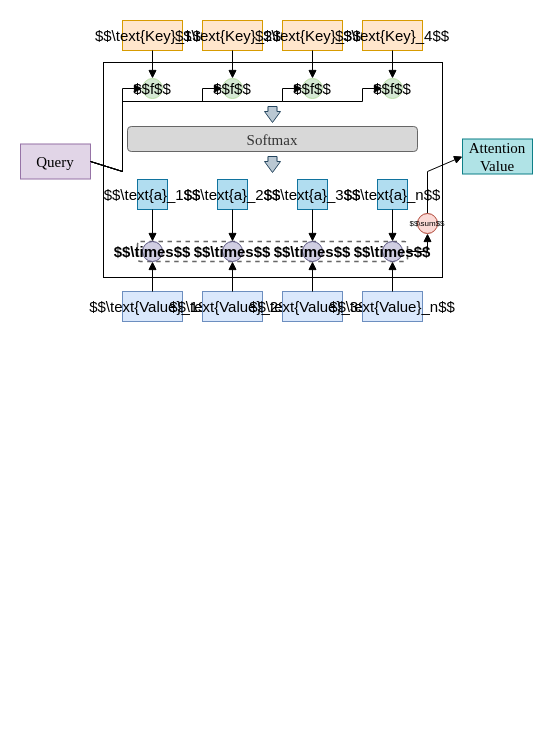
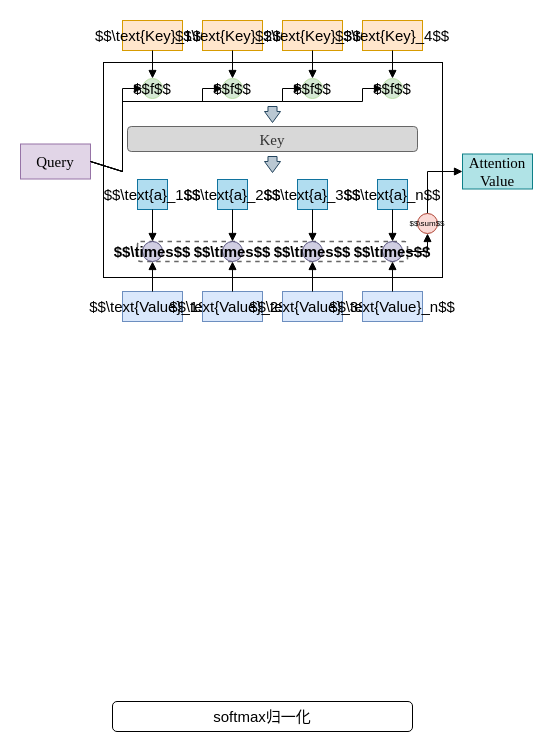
  <mxCell id="0" />
  <mxCell id="1" parent="0" />
  <mxCell id="2" value="" style="rounded=0;whiteSpace=wrap;html=1;" vertex="1" parent="1"><mxGeometry x="103" y="62" width="339" height="215" as="geometry" /></mxCell>
  <mxCell id="3" value="" style="rounded=1;whiteSpace=wrap;html=1;dashed=1;fillColor=none;strokeColor=#666666;fontSize=15;fontColor=#333333;strokeWidth=1.5;" vertex="1" parent="1"><mxGeometry x="137" y="241" width="270" height="20" as="geometry" /></mxCell>
  <mxCell id="4" value="Query" style="rounded=0;whiteSpace=wrap;html=1;aspect=fixed;fontFamily=Times New Roman;fontSize=15;fillColor=#e1d5e7;strokeColor=#9673a6;" vertex="1" parent="1"><mxGeometry x="20" y="143.5" width="70" height="35" as="geometry" /></mxCell>
  <mxCell id="5" value="$$\text{Value}_1$$" style="rounded=0;whiteSpace=wrap;html=1;aspect=fixed;fontSize=15;fillColor=#dae8fc;strokeColor=#6c8ebf;" vertex="1" parent="1"><mxGeometry x="122" y="291" width="60" height="30" as="geometry" /></mxCell>
  <mxCell id="6" value="$$\text{Value}_2$$" style="rounded=0;whiteSpace=wrap;html=1;aspect=fixed;fontSize=15;fillColor=#dae8fc;strokeColor=#6c8ebf;" vertex="1" parent="1"><mxGeometry x="202" y="291" width="60" height="30" as="geometry" /></mxCell>
  <mxCell id="7" value="$$\text{Value}_3$$" style="rounded=0;whiteSpace=wrap;html=1;aspect=fixed;fontSize=15;fillColor=#dae8fc;strokeColor=#6c8ebf;" vertex="1" parent="1"><mxGeometry x="282" y="291" width="60" height="30" as="geometry" /></mxCell>
  <mxCell id="8" value="$$\text{Value}_n$$" style="rounded=0;whiteSpace=wrap;html=1;aspect=fixed;fontSize=15;fillColor=#dae8fc;strokeColor=#6c8ebf;" vertex="1" parent="1"><mxGeometry x="362" y="291" width="60" height="30" as="geometry" /></mxCell>
  <mxCell id="9" value="$$\text{Key}_1$$" style="rounded=0;whiteSpace=wrap;html=1;aspect=fixed;fontSize=15;fillColor=#ffe6cc;strokeColor=#d79b00;" vertex="1" parent="1"><mxGeometry x="122" y="20" width="60" height="30" as="geometry" /></mxCell>
  <mxCell id="10" value="$$\text{Key}_2$$" style="rounded=0;whiteSpace=wrap;html=1;aspect=fixed;fontSize=15;fillColor=#ffe6cc;strokeColor=#d79b00;" vertex="1" parent="1"><mxGeometry x="202" y="20" width="60" height="30" as="geometry" /></mxCell>
  <mxCell id="11" value="$$\text{Key}_3$$" style="rounded=0;whiteSpace=wrap;html=1;aspect=fixed;fontSize=15;fillColor=#ffe6cc;strokeColor=#d79b00;" vertex="1" parent="1"><mxGeometry x="282" y="20" width="60" height="30" as="geometry" /></mxCell>
  <mxCell id="12" value="$$\text{Key}_4$$" style="rounded=0;whiteSpace=wrap;html=1;aspect=fixed;fontSize=15;fillColor=#ffe6cc;strokeColor=#d79b00;" vertex="1" parent="1"><mxGeometry x="362" y="20" width="60" height="30" as="geometry" /></mxCell>
+ <mxCell id="13" value="softmax归一化" style="rounded=1;whiteSpace=wrap;html=1;fontSize=15;" vertex="1" parent="1"><mxGeometry x="112" y="701" width="300" height="30" as="geometry" /></mxCell>
  <mxCell id="14" value="$$\text{a}_1$$" style="rounded=0;whiteSpace=wrap;html=1;fontSize=15;fillColor=#b1ddf0;strokeColor=#10739e;" vertex="1" parent="1"><mxGeometry x="137" y="179" width="30" height="30" as="geometry" /></mxCell>
  <mxCell id="15" value="$$\text{a}_2$$" style="rounded=0;whiteSpace=wrap;html=1;fontSize=15;fillColor=#b1ddf0;strokeColor=#10739e;" vertex="1" parent="1"><mxGeometry x="217" y="179" width="30" height="30" as="geometry" /></mxCell>
  <mxCell id="16" value="$$\text{a}_3$$" style="rounded=0;whiteSpace=wrap;html=1;fontSize=15;fillColor=#b1ddf0;strokeColor=#10739e;" vertex="1" parent="1"><mxGeometry x="297" y="179" width="30" height="30" as="geometry" /></mxCell>
  <mxCell id="17" value="$$\text{a}_n$$" style="rounded=0;whiteSpace=wrap;html=1;fontSize=15;fillColor=#b1ddf0;strokeColor=#10739e;" vertex="1" parent="1"><mxGeometry x="377" y="179" width="30" height="30" as="geometry" /></mxCell>
- <mxCell id="18" value="Softmax" style="rounded=1;whiteSpace=wrap;html=1;fontSize=15;fontFamily=Times New Roman;fillColor=#D8D8D8;fontColor=#333333;strokeColor=#666666;" vertex="1" parent="1"><mxGeometry x="127" y="126" width="290" height="25" as="geometry" /></mxCell>
+ <mxCell id="18" value="Key" style="rounded=1;whiteSpace=wrap;html=1;fontSize=15;fontFamily=Times New Roman;fillColor=#D8D8D8;fontColor=#333333;strokeColor=#666666;" vertex="1" parent="1"><mxGeometry x="127" y="126" width="290" height="25" as="geometry" /></mxCell>
  <mxCell id="19" value="" style="endArrow=block;html=1;rounded=0;exitX=0.5;exitY=1;exitDx=0;exitDy=0;entryX=0.5;entryY=0;entryDx=0;entryDy=0;endFill=1;fontSize=15;" edge="1" parent="1" source="9" target="22"><mxGeometry width="50" height="50" relative="1" as="geometry"><mxPoint x="62" y="101" as="sourcePoint" /><mxPoint x="152" y="85" as="targetPoint" /></mxGeometry></mxCell>
  <mxCell id="20" value="" style="shape=singleArrow;whiteSpace=wrap;html=1;arrowWidth=0.565;arrowSize=0.688;direction=south;aspect=fixed;fontSize=15;fillColor=#bac8d3;strokeColor=#23445d;" vertex="1" parent="1"><mxGeometry x="264" y="106" width="16" height="16" as="geometry" /></mxCell>
- <mxCell id="21" value="Attention&lt;div&gt;Value&lt;/div&gt;" style="rounded=0;whiteSpace=wrap;html=1;aspect=fixed;fontFamily=Times New Roman;fontSize=15;fillColor=#b0e3e6;strokeColor=#0e8088;" vertex="1" parent="1"><mxGeometry x="462" y="138.5" width="70" height="35" as="geometry" /></mxCell>
+ <mxCell id="21" value="Attention&lt;div&gt;Value&lt;/div&gt;" style="rounded=0;whiteSpace=wrap;html=1;aspect=fixed;fontFamily=Times New Roman;fontSize=15;fillColor=#b0e3e6;strokeColor=#0e8088;" vertex="1" parent="1"><mxGeometry x="462" y="153.5" width="70" height="35" as="geometry" /></mxCell>
  <mxCell id="22" value="$$f$$" style="ellipse;whiteSpace=wrap;html=1;aspect=fixed;fontSize=15;fillColor=#D5E8D4;strokeColor=#B9E0A5;" vertex="1" parent="1"><mxGeometry x="142" y="78" width="20" height="20" as="geometry" /></mxCell>
  <mxCell id="23" value="$$f$$" style="ellipse;whiteSpace=wrap;html=1;aspect=fixed;fontSize=15;fillColor=#D5E8D4;strokeColor=#B9E0A5;" vertex="1" parent="1"><mxGeometry x="222" y="78" width="20" height="20" as="geometry" /></mxCell>
  <mxCell id="24" value="$$f$$" style="ellipse;whiteSpace=wrap;html=1;aspect=fixed;fontSize=15;fillColor=#D5E8D4;strokeColor=#B9E0A5;" vertex="1" parent="1"><mxGeometry x="382" y="78" width="20" height="20" as="geometry" /></mxCell>
  <mxCell id="25" value="$$f$$" style="ellipse;whiteSpace=wrap;html=1;aspect=fixed;fontSize=15;fillColor=#D5E8D4;strokeColor=#B9E0A5;" vertex="1" parent="1"><mxGeometry x="302" y="78" width="20" height="20" as="geometry" /></mxCell>
  <mxCell id="26" value="" style="endArrow=block;html=1;rounded=0;endFill=1;exitX=1;exitY=0.5;exitDx=0;exitDy=0;entryX=0;entryY=0.5;entryDx=0;entryDy=0;fontSize=15;" edge="1" parent="1" source="4" target="22"><mxGeometry width="50" height="50" relative="1" as="geometry"><mxPoint x="62" y="131" as="sourcePoint" /><mxPoint x="152" y="81" as="targetPoint" /><Array as="points"><mxPoint x="122" y="171" /><mxPoint x="122" y="88" /></Array></mxGeometry></mxCell>
  <mxCell id="27" value="" style="endArrow=block;html=1;rounded=0;exitX=0.5;exitY=1;exitDx=0;exitDy=0;entryX=0.5;entryY=0;entryDx=0;entryDy=0;endFill=1;fontSize=15;" edge="1" parent="1" source="10" target="23"><mxGeometry width="50" height="50" relative="1" as="geometry"><mxPoint x="162" y="61" as="sourcePoint" /><mxPoint x="162" y="110" as="targetPoint" /></mxGeometry></mxCell>
  <mxCell id="28" value="" style="endArrow=block;html=1;rounded=0;exitX=0.5;exitY=1;exitDx=0;exitDy=0;entryX=0.5;entryY=0;entryDx=0;entryDy=0;endFill=1;fontSize=15;" edge="1" parent="1" source="11" target="25"><mxGeometry width="50" height="50" relative="1" as="geometry"><mxPoint x="242" y="61" as="sourcePoint" /><mxPoint x="242" y="110" as="targetPoint" /></mxGeometry></mxCell>
  <mxCell id="29" value="" style="endArrow=block;html=1;rounded=0;exitX=0.5;exitY=1;exitDx=0;exitDy=0;entryX=0.5;entryY=0;entryDx=0;entryDy=0;endFill=1;fontSize=15;" edge="1" parent="1" source="12" target="24"><mxGeometry width="50" height="50" relative="1" as="geometry"><mxPoint x="322" y="61" as="sourcePoint" /><mxPoint x="322" y="110" as="targetPoint" /></mxGeometry></mxCell>
  <mxCell id="30" value="" style="endArrow=block;html=1;rounded=0;endFill=1;exitX=1;exitY=0.5;exitDx=0;exitDy=0;entryX=0;entryY=0.5;entryDx=0;entryDy=0;fontSize=15;" edge="1" parent="1" source="4" target="23"><mxGeometry width="50" height="50" relative="1" as="geometry"><mxPoint x="112" y="180" as="sourcePoint" /><mxPoint x="152" y="120" as="targetPoint" /><Array as="points"><mxPoint x="122" y="171" /><mxPoint x="122" y="101" /><mxPoint x="162" y="101" /><mxPoint x="202" y="101" /><mxPoint x="202" y="88" /></Array></mxGeometry></mxCell>
  <mxCell id="31" value="" style="endArrow=block;html=1;rounded=0;endFill=1;exitX=1;exitY=0.5;exitDx=0;exitDy=0;entryX=0;entryY=0.5;entryDx=0;entryDy=0;fontSize=15;" edge="1" parent="1" source="4" target="25"><mxGeometry width="50" height="50" relative="1" as="geometry"><mxPoint x="112" y="180" as="sourcePoint" /><mxPoint x="232" y="120" as="targetPoint" /><Array as="points"><mxPoint x="122" y="171" /><mxPoint x="122" y="101" /><mxPoint x="212" y="101" /><mxPoint x="282" y="101" /><mxPoint x="282" y="88" /></Array></mxGeometry></mxCell>
  <mxCell id="32" value="" style="endArrow=block;html=1;rounded=0;endFill=1;exitX=1;exitY=0.5;exitDx=0;exitDy=0;entryX=0;entryY=0.5;entryDx=0;entryDy=0;fontSize=15;" edge="1" parent="1" source="4" target="24"><mxGeometry width="50" height="50" relative="1" as="geometry"><mxPoint x="112" y="180" as="sourcePoint" /><mxPoint x="312" y="120" as="targetPoint" /><Array as="points"><mxPoint x="122" y="171" /><mxPoint x="122" y="101" /><mxPoint x="222" y="101" /><mxPoint x="282" y="101" /><mxPoint x="362" y="101" /><mxPoint x="362" y="88" /></Array></mxGeometry></mxCell>
  <mxCell id="33" value="" style="endArrow=block;html=1;rounded=0;exitX=0.5;exitY=0;exitDx=0;exitDy=0;entryX=0.5;entryY=1;entryDx=0;entryDy=0;endFill=1;fontSize=15;" edge="1" parent="1" source="5" target="42"><mxGeometry width="50" height="50" relative="1" as="geometry"><mxPoint x="82" y="272" as="sourcePoint" /><mxPoint x="152" y="263" as="targetPoint" /></mxGeometry></mxCell>
  <mxCell id="34" value="" style="endArrow=block;html=1;rounded=0;exitX=0.5;exitY=1;exitDx=0;exitDy=0;entryX=0.5;entryY=0;entryDx=0;entryDy=0;endFill=1;fontSize=15;" edge="1" parent="1" source="14" target="42"><mxGeometry width="50" height="50" relative="1" as="geometry"><mxPoint x="167" y="229" as="sourcePoint" /><mxPoint x="152" y="243" as="targetPoint" /></mxGeometry></mxCell>
  <mxCell id="35" value="" style="endArrow=block;html=1;rounded=0;exitX=0.5;exitY=1;exitDx=0;exitDy=0;entryX=0.5;entryY=0;entryDx=0;entryDy=0;endFill=1;fontSize=15;" edge="1" parent="1" source="15" target="43"><mxGeometry width="50" height="50" relative="1" as="geometry"><mxPoint x="217" y="231" as="sourcePoint" /><mxPoint x="232" y="243" as="targetPoint" /></mxGeometry></mxCell>
  <mxCell id="36" value="" style="endArrow=block;html=1;rounded=0;exitX=0.5;exitY=0;exitDx=0;exitDy=0;entryX=0.5;entryY=1;entryDx=0;entryDy=0;endFill=1;fontSize=15;" edge="1" parent="1" source="6" target="43"><mxGeometry width="50" height="50" relative="1" as="geometry"><mxPoint x="242" y="260" as="sourcePoint" /><mxPoint x="232" y="263" as="targetPoint" /></mxGeometry></mxCell>
  <mxCell id="37" value="" style="endArrow=block;html=1;rounded=0;exitX=0.5;exitY=1;exitDx=0;exitDy=0;entryX=0.5;entryY=0;entryDx=0;entryDy=0;endFill=1;fontSize=15;" edge="1" parent="1" source="16" target="44"><mxGeometry width="50" height="50" relative="1" as="geometry"><mxPoint x="327.112" y="231" as="sourcePoint" /><mxPoint x="312" y="243" as="targetPoint" /></mxGeometry></mxCell>
  <mxCell id="38" value="" style="endArrow=block;html=1;rounded=0;exitX=0.5;exitY=0;exitDx=0;exitDy=0;entryX=0.5;entryY=1;entryDx=0;entryDy=0;endFill=1;fontSize=15;" edge="1" parent="1" source="7" target="44"><mxGeometry width="50" height="50" relative="1" as="geometry"><mxPoint x="322" y="260" as="sourcePoint" /><mxPoint x="312" y="263" as="targetPoint" /></mxGeometry></mxCell>
  <mxCell id="39" value="" style="endArrow=block;html=1;rounded=0;exitX=0.5;exitY=1;exitDx=0;exitDy=0;endFill=1;entryX=0.5;entryY=0;entryDx=0;entryDy=0;fontSize=15;" edge="1" parent="1" source="17" target="45"><mxGeometry width="50" height="50" relative="1" as="geometry"><mxPoint x="322" y="260" as="sourcePoint" /><mxPoint x="392" y="243" as="targetPoint" /></mxGeometry></mxCell>
  <mxCell id="40" value="" style="endArrow=block;html=1;rounded=0;exitX=0.5;exitY=0;exitDx=0;exitDy=0;entryX=0.5;entryY=1;entryDx=0;entryDy=0;endFill=1;fontSize=15;" edge="1" parent="1" source="8" target="45"><mxGeometry width="50" height="50" relative="1" as="geometry"><mxPoint x="322" y="301" as="sourcePoint" /><mxPoint x="392" y="263" as="targetPoint" /></mxGeometry></mxCell>
  <mxCell id="41" value="" style="endArrow=block;html=1;rounded=0;entryX=0;entryY=0.5;entryDx=0;entryDy=0;endFill=1;exitX=0.5;exitY=0;exitDx=0;exitDy=0;fontSize=15;" edge="1" parent="1" source="48" target="21"><mxGeometry width="50" height="50" relative="1" as="geometry"><mxPoint x="412" y="253" as="sourcePoint" /><mxPoint x="472" y="270" as="targetPoint" /><Array as="points"><mxPoint x="427" y="171" /></Array></mxGeometry></mxCell>
  <mxCell id="42" value="$$\times$$" style="ellipse;whiteSpace=wrap;html=1;aspect=fixed;fontSize=15;fillColor=#d0cee2;strokeColor=#56517e;fontStyle=1" vertex="1" parent="1"><mxGeometry x="142" y="241" width="20" height="20" as="geometry" /></mxCell>
  <mxCell id="43" value="$$\times$$" style="ellipse;whiteSpace=wrap;html=1;aspect=fixed;fontSize=15;fillColor=#d0cee2;strokeColor=#56517e;fontStyle=1" vertex="1" parent="1"><mxGeometry x="222" y="241" width="20" height="20" as="geometry" /></mxCell>
  <mxCell id="44" value="$$\times$$" style="ellipse;whiteSpace=wrap;html=1;aspect=fixed;fontSize=15;fillColor=#d0cee2;strokeColor=#56517e;fontStyle=1" vertex="1" parent="1"><mxGeometry x="302" y="241" width="20" height="20" as="geometry" /></mxCell>
  <mxCell id="45" value="$$\times$$" style="ellipse;whiteSpace=wrap;html=1;aspect=fixed;fontSize=15;fillColor=#d0cee2;strokeColor=#56517e;fontStyle=1" vertex="1" parent="1"><mxGeometry x="382" y="241" width="20" height="20" as="geometry" /></mxCell>
  <mxCell id="46" value="" style="shape=singleArrow;whiteSpace=wrap;html=1;arrowWidth=0.565;arrowSize=0.688;direction=south;aspect=fixed;fontSize=15;fillColor=#bac8d3;strokeColor=#23445d;" vertex="1" parent="1"><mxGeometry x="264" y="156" width="16" height="16" as="geometry" /></mxCell>
  <mxCell id="47" value="" style="endArrow=block;html=1;rounded=0;entryX=0.5;entryY=1;entryDx=0;entryDy=0;endFill=1;exitX=1;exitY=0.5;exitDx=0;exitDy=0;fontSize=15;" edge="1" parent="1" source="3" target="48"><mxGeometry width="50" height="50" relative="1" as="geometry"><mxPoint x="412" y="251" as="sourcePoint" /><mxPoint x="462" y="170" as="targetPoint" /><Array as="points"><mxPoint x="427" y="251" /></Array></mxGeometry></mxCell>
  <mxCell id="48" value="$$\sum$$" style="ellipse;whiteSpace=wrap;html=1;aspect=fixed;fontSize=8;fillColor=#fad9d5;strokeColor=#ae4132;" vertex="1" parent="1"><mxGeometry x="417" y="213" width="20" height="20" as="geometry" /></mxCell>
